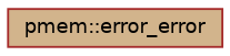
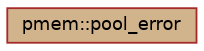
  digraph {
    rankdir=LR
-   n1 [color=brown fillcolor=tan fontname=Helvetica fontsize=10 height=0.2 label="pmem::error_error" shape=record style=filled width=0.4]
+   n1 [color=brown fillcolor=tan fontname=Helvetica fontsize=10 height=0.2 label="pmem::pool_error" shape=record style=filled width=0.4]
  }
